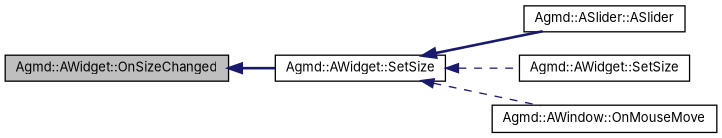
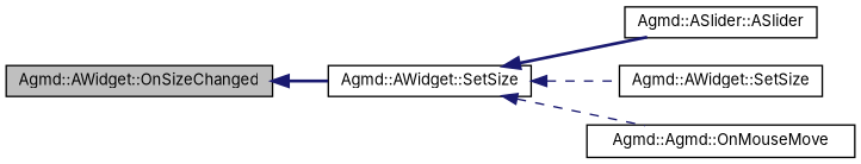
  digraph {
    rankdir=LR
    fontname=Inter
    node [color=black fillcolor=white fontname=Inter fontsize=10 shape=record style=filled]
    edge [color=midnightblue dir=back fontname=Inter fontsize=10 labelfontname=Helvetica labelfontsize=10 style=bold]
    n1 [fillcolor=grey75 fontcolor=black height=0.2 label="Agmd::AWidget::OnSizeChanged" width=0.4]
    n2 [height=0.2 label="Agmd::AWidget::SetSize" width=0.4]
    n3 [height=0.2 label="Agmd::ASlider::ASlider" width=0.4]
    n4 [height=0.2 label="Agmd::AWidget::SetSize" width=0.4]
-   n5 [height=0.2 label="Agmd::AWindow::OnMouseMove" width=0.4]
+   n5 [height=0.2 label="Agmd::Agmd::OnMouseMove" width=0.4]
    n1 -> n2
    n2 -> n3
    n2 -> n4 [style=dashed]
    n2 -> n5 [style=dashed]
  }
